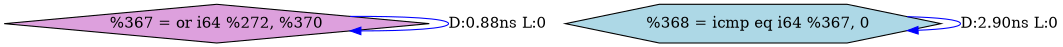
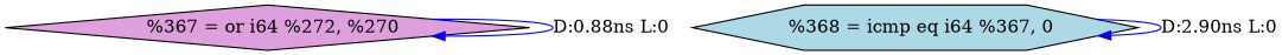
  digraph {
    node [style=filled]
    edge [color=blue]
-   n1 [label="%367 = or i64 %272, %370" fillcolor=plum shape=diamond]
+   n1 [label="  %367 = or i64 %272, %270" fillcolor=plum shape=diamond]
    n2 [label="  %368 = icmp eq i64 %367, 0" fillcolor=lightblue shape=hexagon]
    n1 -> n1 [label="D:0.88ns L:0"]
    n2 -> n2 [label="D:2.90ns L:0"]
  }
